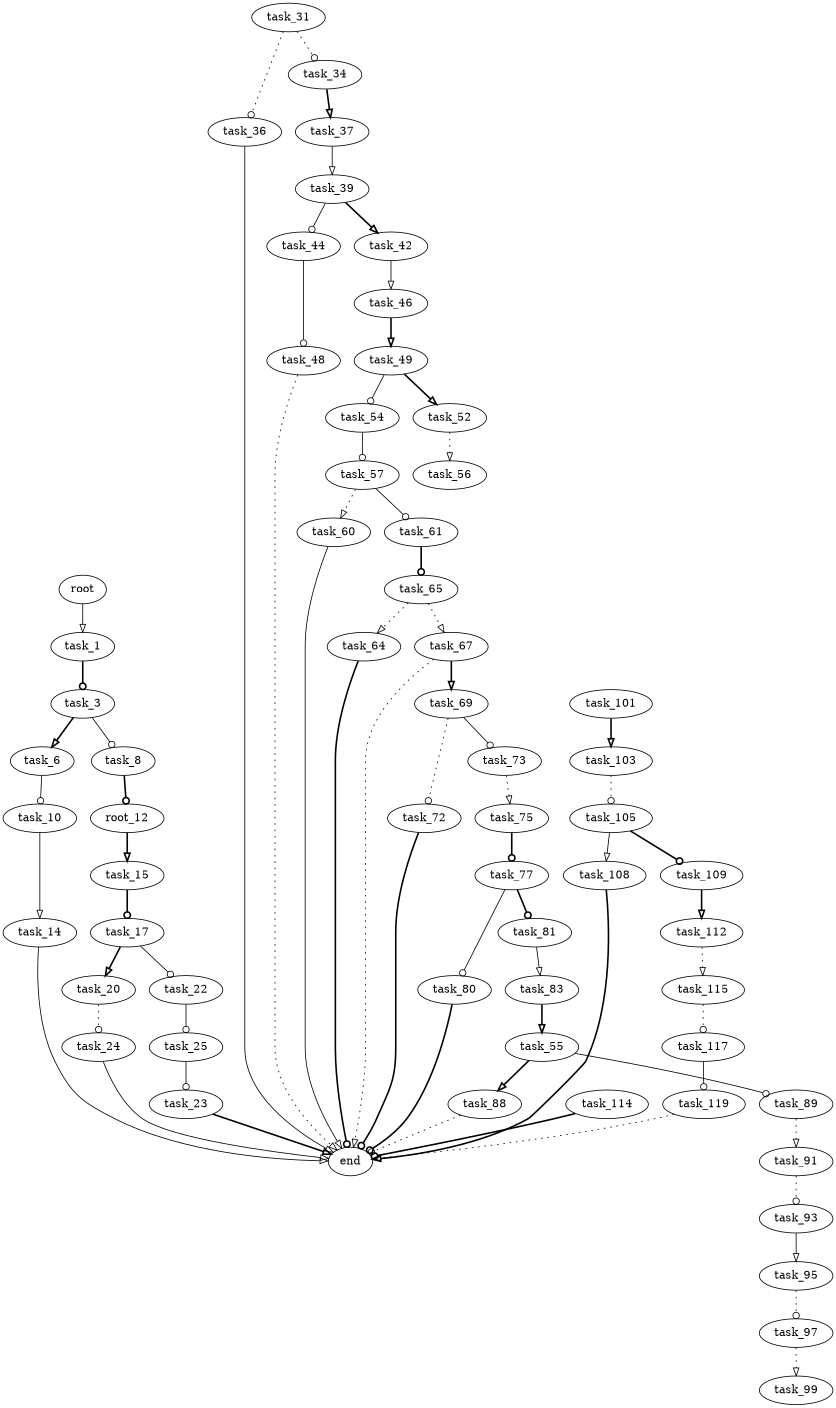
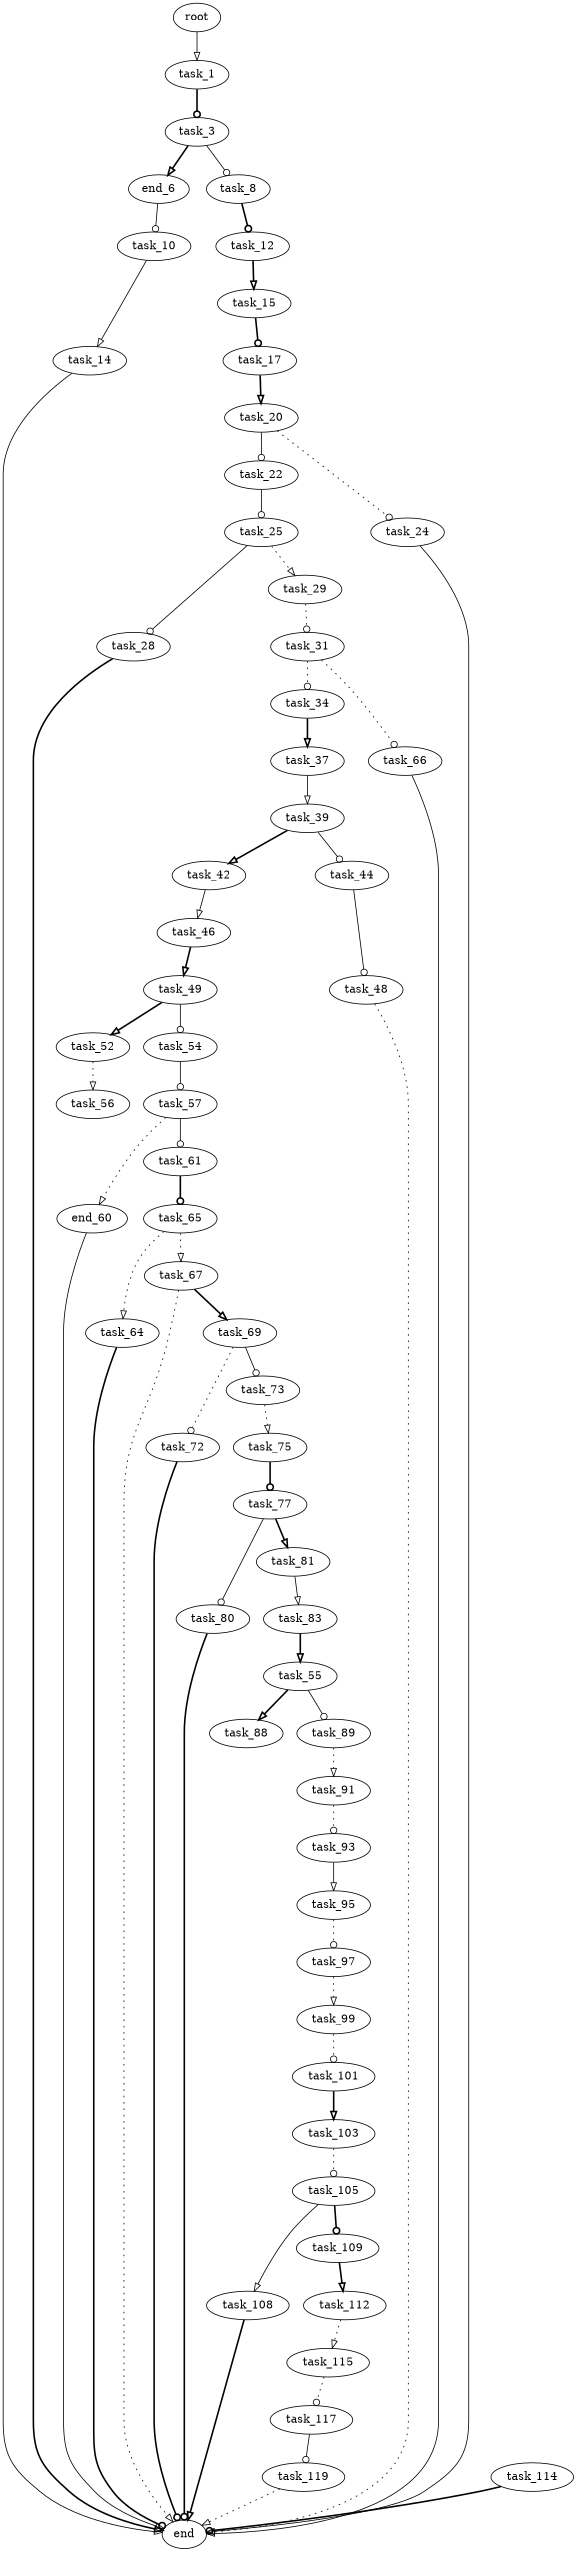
  digraph {
    edge [arrowhead=onormal style=solid]
    root
    task_1
    task_3
-   task_6
+   task_6 [label=end_6]
    task_8
    task_10
-   task_12 [label=root_12]
+   task_12
    task_14
    task_15
    end
    task_17
    task_20
    task_22
    task_24
    task_25
-   task_28 [label=task_23]
+   task_28
+   task_29
    task_31
    task_34
-   task_36
+   task_36 [label=task_66]
    task_37
    task_39
    task_42
    task_44
    task_46
    task_48
    task_49
    task_52
    task_54
    task_56
    task_57
-   task_60
+   task_60 [label=end_60]
    task_61
    task_65
    task_64
    task_67
    task_69
    task_72
    task_73
    task_75
    task_77
    task_80
    task_81
    task_83
    n45 [label=task_55]
    task_88
    task_89
    task_91
    task_93
    task_95
    task_97
    task_99
    task_101
    task_103
    task_105
    task_108
    task_109
    task_112
    task_115
    task_114
    task_117
    task_119
    root -> task_1
    task_1 -> task_3 [arrowhead=odot style=bold]
    task_3 -> task_6 [style=bold]
    task_3 -> task_8 [arrowhead=odot]
    task_6 -> task_10 [arrowhead=odot]
    task_8 -> task_12 [arrowhead=odot style=bold]
    task_10 -> task_14
    task_12 -> task_15 [style=bold]
    task_14 -> end
    task_15 -> task_17 [arrowhead=odot style=bold]
    task_17 -> task_20 [style=bold]
-   task_17 -> task_22 [arrowhead=odot]
+   task_20 -> task_22 [arrowhead=odot]
    task_20 -> task_24 [arrowhead=odot style=dotted]
    task_22 -> task_25 [arrowhead=odot]
    task_24 -> end
    task_25 -> task_28 [arrowhead=odot]
+   task_25 -> task_29 [style=dotted]
    task_28 -> end [style=bold]
+   task_29 -> task_31 [arrowhead=odot style=dotted]
    task_31 -> task_34 [arrowhead=odot style=dotted]
    task_31 -> task_36 [arrowhead=odot style=dotted]
    task_34 -> task_37 [style=bold]
    task_36 -> end
    task_37 -> task_39
    task_39 -> task_42 [style=bold]
    task_39 -> task_44 [arrowhead=odot]
    task_42 -> task_46
    task_44 -> task_48 [arrowhead=odot]
    task_46 -> task_49 [style=bold]
    task_48 -> end [style=dotted]
    task_49 -> task_52 [style=bold]
    task_49 -> task_54 [arrowhead=odot]
    task_52 -> task_56 [style=dotted]
    task_54 -> task_57 [arrowhead=odot]
    task_57 -> task_60 [style=dotted]
    task_57 -> task_61 [arrowhead=odot]
    task_60 -> end
    task_61 -> task_65 [arrowhead=odot style=bold]
    task_65 -> task_64 [style=dotted]
    task_65 -> task_67 [style=dotted]
    task_64 -> end [arrowhead=odot style=bold]
    task_67 -> end [style=dotted]
    task_67 -> task_69 [style=bold]
    task_69 -> task_72 [arrowhead=odot style=dotted]
    task_69 -> task_73 [arrowhead=odot]
    task_72 -> end [arrowhead=odot style=bold]
    task_73 -> task_75 [style=dotted]
    task_75 -> task_77 [arrowhead=odot style=bold]
    task_77 -> task_80 [arrowhead=odot]
-   task_77 -> task_81 [arrowhead=odot style=bold]
+   task_77 -> task_81 [style=bold]
    task_80 -> end [arrowhead=odot style=bold]
    task_81 -> task_83
    task_83 -> n45 [style=bold]
    n45 -> task_88 [style=bold]
    n45 -> task_89 [arrowhead=odot]
-   task_88 -> end [arrowhead=odot style=dotted]
    task_89 -> task_91 [style=dotted]
    task_91 -> task_93 [arrowhead=odot style=dotted]
    task_93 -> task_95
    task_95 -> task_97 [arrowhead=odot style=dotted]
    task_97 -> task_99 [style=dotted]
+   task_99 -> task_101 [arrowhead=odot style=dotted]
    task_101 -> task_103 [style=bold]
    task_103 -> task_105 [arrowhead=odot style=dotted]
    task_105 -> task_108
    task_105 -> task_109 [arrowhead=odot style=bold]
    task_108 -> end [style=bold]
    task_109 -> task_112 [style=bold]
    task_112 -> task_115 [style=dotted]
    task_115 -> task_117 [arrowhead=odot style=dotted]
    task_114 -> end [arrowhead=odot style=bold]
    task_117 -> task_119 [arrowhead=odot]
    task_119 -> end [style=dotted]
  }
